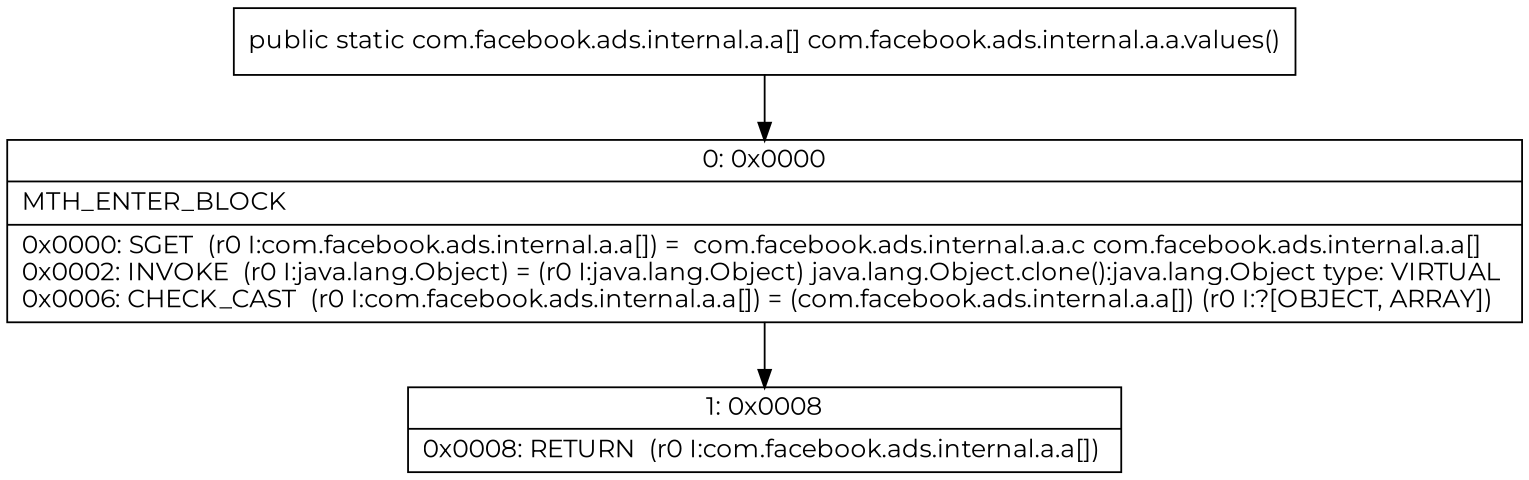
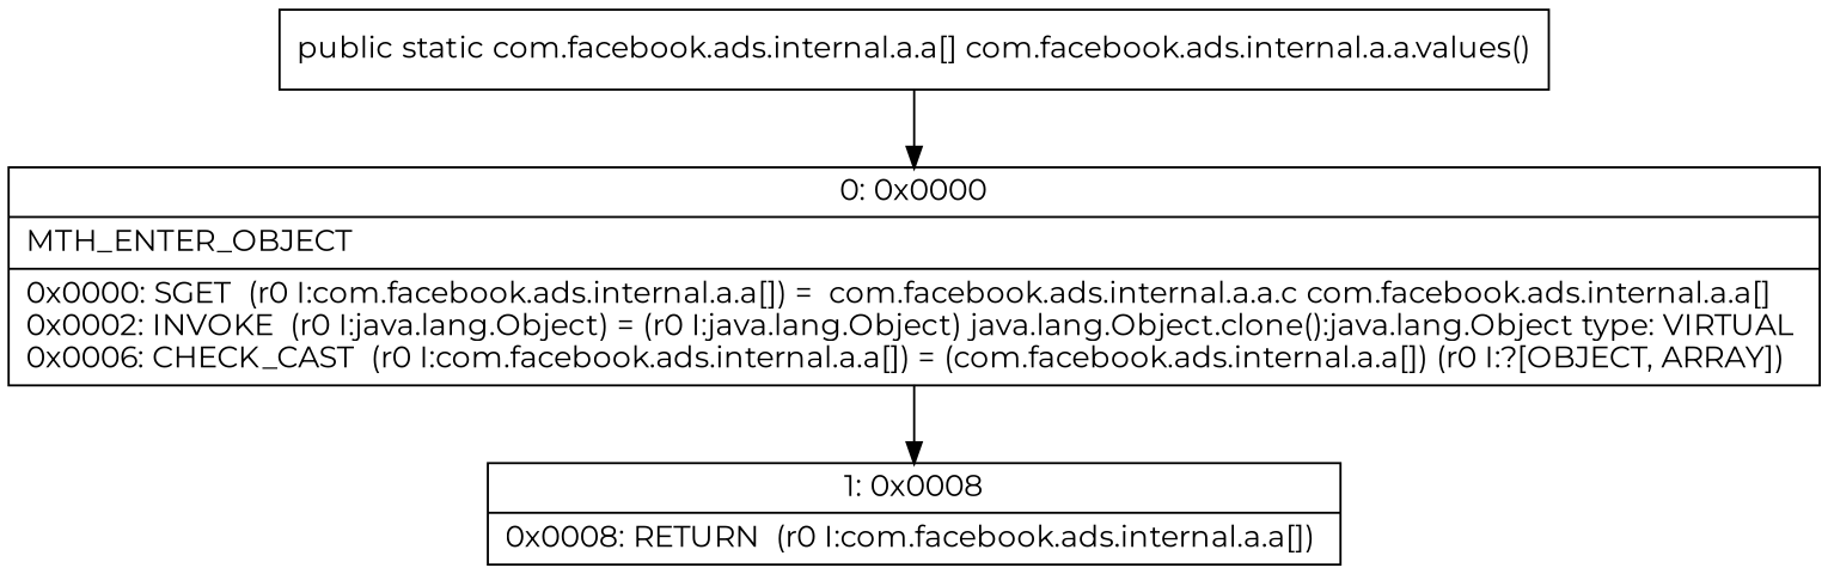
  digraph {
    fontname=Montserrat
    node [shape=record fontname=Montserrat]
    edge [fontname=Montserrat]
-   n1 [label="{0\:\ 0x0000|MTH_ENTER_BLOCK\l|0x0000: SGET  (r0 I:com.facebook.ads.internal.a.a[]) =  com.facebook.ads.internal.a.a.c com.facebook.ads.internal.a.a[] \l0x0002: INVOKE  (r0 I:java.lang.Object) = (r0 I:java.lang.Object) java.lang.Object.clone():java.lang.Object type: VIRTUAL \l0x0006: CHECK_CAST  (r0 I:com.facebook.ads.internal.a.a[]) = (com.facebook.ads.internal.a.a[]) (r0 I:?[OBJECT, ARRAY]) \l}"]
+   n1 [label="{0\:\ 0x0000|MTH_ENTER_OBJECT\l|0x0000: SGET  (r0 I:com.facebook.ads.internal.a.a[]) =  com.facebook.ads.internal.a.a.c com.facebook.ads.internal.a.a[] \l0x0002: INVOKE  (r0 I:java.lang.Object) = (r0 I:java.lang.Object) java.lang.Object.clone():java.lang.Object type: VIRTUAL \l0x0006: CHECK_CAST  (r0 I:com.facebook.ads.internal.a.a[]) = (com.facebook.ads.internal.a.a[]) (r0 I:?[OBJECT, ARRAY]) \l}"]
    n2 [label="{1\:\ 0x0008|0x0008: RETURN  (r0 I:com.facebook.ads.internal.a.a[]) \l}"]
    n3 [label="{public static com.facebook.ads.internal.a.a[] com.facebook.ads.internal.a.a.values() }"]
    n1 -> n2
    n3 -> n1
  }
